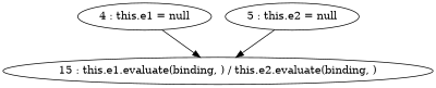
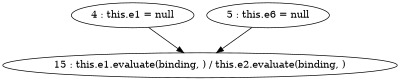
  digraph {
    "4 : this.e1 = null"
    "15 : this.e1.evaluate(binding, ) / this.e2.evaluate(binding, )"
-   "5 : this.e2 = null"
+   "5 : this.e2 = null" [label="5 : this.e6 = null"]
    "4 : this.e1 = null" -> "15 : this.e1.evaluate(binding, ) / this.e2.evaluate(binding, )"
    "5 : this.e2 = null" -> "15 : this.e1.evaluate(binding, ) / this.e2.evaluate(binding, )"
  }
